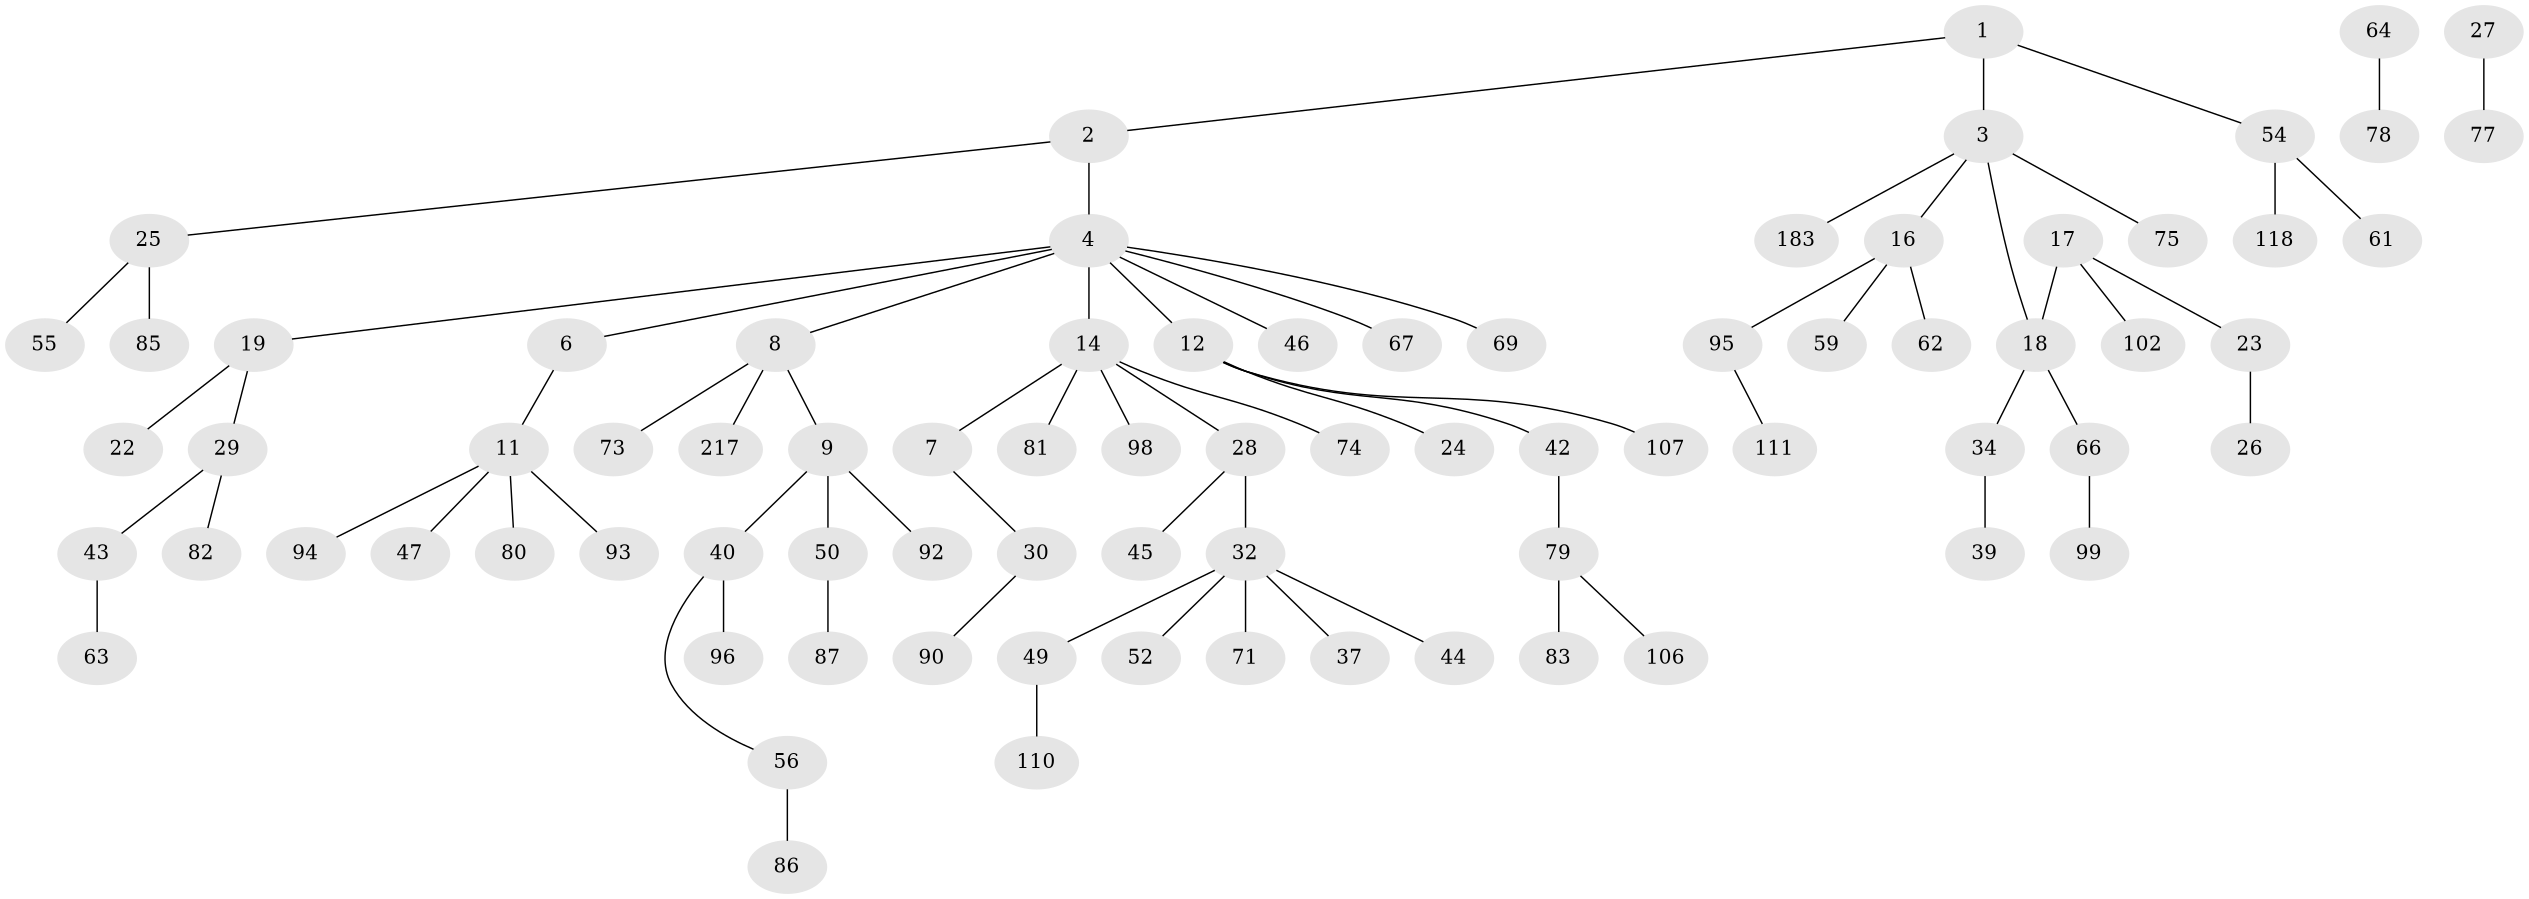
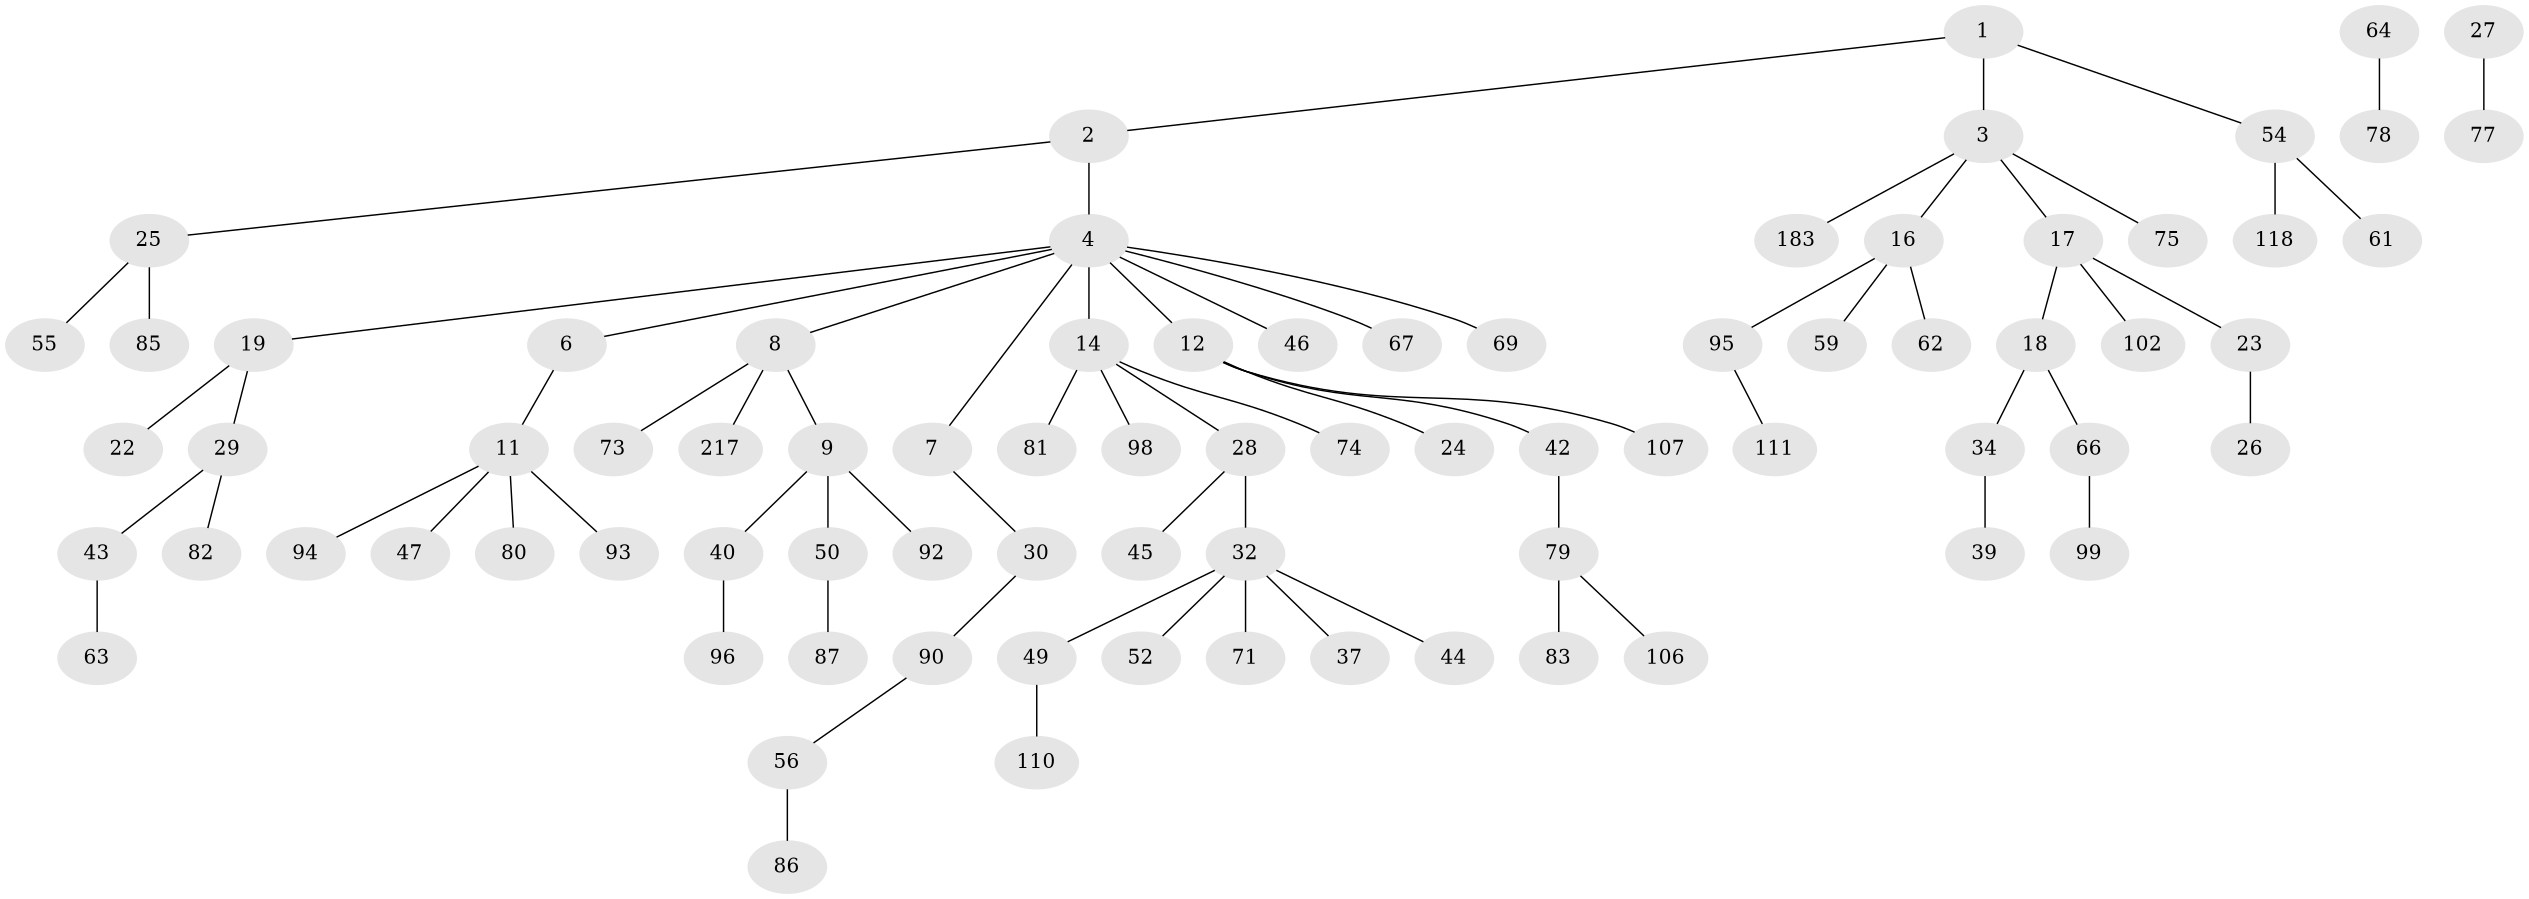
  graph {
    node [color=gray90 style=filled]
    1 [super="+48"]
    2 [super="+21"]
    3 [super="+10"]
    54 [super="+103"]
    4 [super="+5"]
    25 [super="+58"]
    16 [super="+20"]
    17 [super="+38"]
    75
    n10 [label=183]
    61
    118
    6
    7 [super="+89"]
    8 [super="+51"]
    12 [super="+33"]
    14 [super="+15"]
    46 [super="+53"]
    n19 [label=67]
    69 [super="+76"]
    19 [super="+31"]
    55
    85
    78 [super="+88"]
    64
    59 [super="+60"]
    62 [super="+97"]
    95
    18 [super="+72"]
    23
    102
    11 [super="+35"]
    30
    9 [super="+13"]
    73 [super="+109"]
    n36 [label=217]
    24 [super="+101"]
    42
    107
    28 [super="+68"]
    74
    81
    98
    47 [super="+105"]
    80
    93
    94
    90 [super="+115"]
    40 [super="+65"]
    50 [super="+114"]
    92
    56 [super="+91"]
    96
    87 [super="+108"]
    79
    22
    29 [super="+36"]
    32 [super="+67"]
    45 [super="+116"]
    111
    34
    66
    26 [super="+41"]
    39 [super="+70"]
    99 [super="+104"]
    43
    82
    77 [super="+84"]
    27
    37
    44
    49
    52
    71
    63 [super="+100"]
    110 [super="+112"]
    86
    83
    106
    1 -- 2
    1 -- 3
    1 -- 54
    2 -- 4
    2 -- 25
    3 -- 16
-   3 -- 18
+   3 -- 17
    3 -- 75
    3 -- n10
    54 -- 61
    54 -- 118
    4 -- 6
-   14 -- 7
+   4 -- 7
    4 -- 8
    4 -- 12
    4 -- 14
    4 -- 46
    4 -- n19
    4 -- 69
    4 -- 19
    25 -- 55
    25 -- 85
    16 -- 59
    16 -- 62
    16 -- 95
    17 -- 18
    17 -- 23
    17 -- 102
    6 -- 11
    7 -- 30
    8 -- 9
    8 -- 73
    8 -- n36
    12 -- 24
    12 -- 42
    12 -- 107
    14 -- 28
    14 -- 74
    14 -- 81
    14 -- 98
    19 -- 22
    19 -- 29
    64 -- 78
    95 -- 111
    18 -- 34
    18 -- 66
    23 -- 26
    11 -- 47
    11 -- 80
    11 -- 93
    11 -- 94
    30 -- 90
    9 -- 40
    9 -- 50
    9 -- 92
    42 -- 79
    28 -- 32
    28 -- 45
-   40 -- 56
+   90 -- 56
    40 -- 96
    50 -- 87
    56 -- 86
    79 -- 83
    79 -- 106
    29 -- 43
    29 -- 82
    32 -- 37
    32 -- 44
    32 -- 49
    32 -- 52
    32 -- 71
    34 -- 39
    66 -- 99
    43 -- 63
    27 -- 77
    49 -- 110
  }
